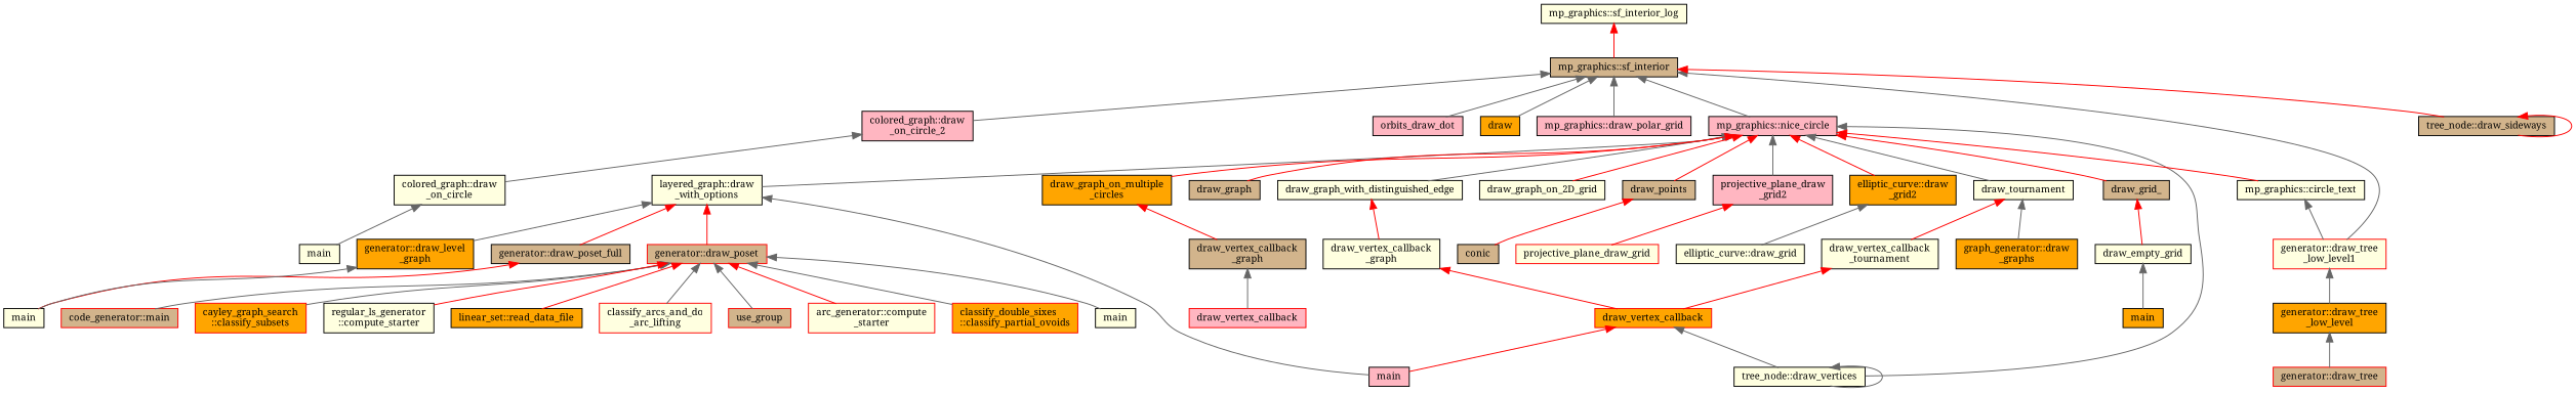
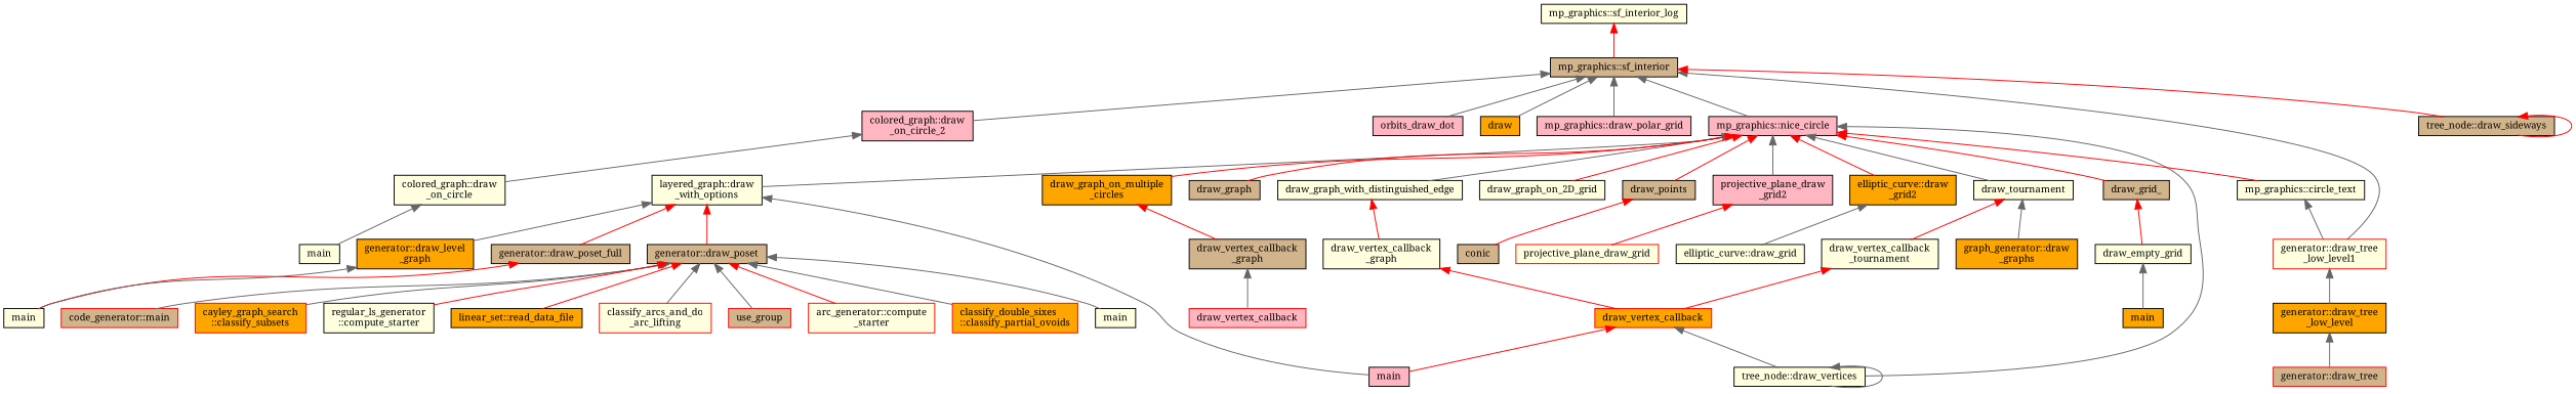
  digraph {
    fontname="Noto Serif"
    rankdir=TB
    node [color=black fillcolor=lightyellow fontname="Noto Serif" fontsize=10 shape=record style=filled]
    edge [color=gray40 dir=back fontname="Noto Serif" fontsize=10 labelfontname=Helvetica labelfontsize=10 style=solid]
    n1 [fontcolor=black height=0.2 label="mp_graphics::sf_interior_log" width=0.4]
    n2 [fillcolor=tan height=0.2 label="mp_graphics::sf_interior" width=0.4]
    n3 [fillcolor=lightpink height=0.2 label="colored_graph::draw\l_on_circle_2" width=0.4]
    n4 [fillcolor=lightpink height=0.2 label=orbits_draw_dot width=0.4]
    n5 [fillcolor=orange height=0.2 label=draw width=0.4]
    n6 [fillcolor=lightpink height=0.2 label="mp_graphics::draw_polar_grid" width=0.4]
    n7 [fillcolor=lightpink height=0.2 label="mp_graphics::nice_circle" width=0.4]
    n8 [color=red height=0.2 label="generator::draw_tree\l_low_level1" width=0.4]
    n9 [fillcolor=tan height=0.2 label="tree_node::draw_sideways" width=0.4]
    n10 [height=0.2 label="colored_graph::draw\l_on_circle" width=0.4]
    n11 [fillcolor=tan height=0.2 label=draw_points width=0.4]
    n12 [fillcolor=tan height=0.2 label=draw_grid_ width=0.4]
    n13 [height=0.2 label="layered_graph::draw\l_with_options" width=0.4]
    n14 [fillcolor=tan height=0.2 label=draw_graph width=0.4]
    n15 [height=0.2 label=draw_graph_with_distinguished_edge width=0.4]
    n16 [height=0.2 label="tree_node::draw_vertices" width=0.4]
    n17 [fillcolor=orange height=0.2 label="draw_graph_on_multiple\l_circles" width=0.4]
    n18 [height=0.2 label=draw_graph_on_2D_grid width=0.4]
    n19 [height=0.2 label=draw_tournament width=0.4]
    n20 [height=0.2 label="mp_graphics::circle_text" width=0.4]
    n21 [fillcolor=lightpink height=0.2 label="projective_plane_draw\l_grid2" width=0.4]
    n22 [fillcolor=orange height=0.2 label="elliptic_curve::draw\l_grid2" width=0.4]
    n23 [fillcolor=orange height=0.2 label="generator::draw_tree\l_low_level" width=0.4]
    n24 [height=0.2 label=main width=0.4]
    n25 [fillcolor=tan height=0.2 label=conic width=0.4]
    n26 [height=0.2 label=draw_empty_grid width=0.4]
    n27 [fillcolor=lightpink height=0.2 label=main width=0.4]
    n28 [fillcolor=tan height=0.2 label="generator::draw_poset_full" width=0.4]
-   n29 [color=red fillcolor=tan height=0.2 label="generator::draw_poset" width=0.4]
+   n29 [fillcolor=tan height=0.2 label="generator::draw_poset" width=0.4]
    n30 [fillcolor=orange height=0.2 label="generator::draw_level\l_graph" width=0.4]
    n31 [height=0.2 label="draw_vertex_callback\l_graph" width=0.4]
    n32 [fillcolor=tan height=0.2 label="draw_vertex_callback\l_graph" width=0.4]
    n33 [fillcolor=orange height=0.2 label="graph_generator::draw\l_graphs" width=0.4]
    n34 [height=0.2 label="draw_vertex_callback\l_tournament" width=0.4]
    n35 [color=red height=0.2 label=projective_plane_draw_grid width=0.4]
    n36 [height=0.2 label="elliptic_curve::draw_grid" width=0.4]
    n37 [fillcolor=orange height=0.2 label=main width=0.4]
    n38 [height=0.2 label=main width=0.4]
    n39 [height=0.2 label=main width=0.4]
    n40 [color=red fillcolor=tan height=0.2 label="code_generator::main" width=0.4]
    n41 [color=red fillcolor=orange height=0.2 label="cayley_graph_search\l::classify_subsets" width=0.4]
    n42 [height=0.2 label="regular_ls_generator\l::compute_starter" width=0.4]
    n43 [fillcolor=orange height=0.2 label="linear_set::read_data_file" width=0.4]
    n44 [color=red height=0.2 label="classify_arcs_and_do\l_arc_lifting" width=0.4]
    n45 [color=red fillcolor=tan height=0.2 label=use_group width=0.4]
    n46 [color=red height=0.2 label="arc_generator::compute\l_starter" width=0.4]
    n47 [color=red fillcolor=orange height=0.2 label="classify_double_sixes\l::classify_partial_ovoids" width=0.4]
    n48 [color=red fillcolor=orange height=0.2 label=draw_vertex_callback width=0.4]
    n49 [color=red fillcolor=lightpink height=0.2 label=draw_vertex_callback width=0.4]
    n50 [color=red fillcolor=tan height=0.2 label="generator::draw_tree" width=0.4]
    n1 -> n2 [color=red]
    n2 -> n3
    n2 -> n4
    n2 -> n5
    n2 -> n6
    n2 -> n7
    n2 -> n8
    n2 -> n9 [color=red]
    n3 -> n10
    n7 -> n11 [color=red]
    n7 -> n12 [color=red]
    n7 -> n13
    n7 -> n14 [color=red]
    n7 -> n15
    n7 -> n16
    n7 -> n17 [color=red]
    n7 -> n18 [color=red]
    n7 -> n19
    n7 -> n20 [color=red]
    n7 -> n21
    n7 -> n22 [color=red]
    n8 -> n23
    n9 -> n9 [color=red]
    n10 -> n24
    n11 -> n25 [color=red]
    n12 -> n26 [color=red]
    n13 -> n27
    n13 -> n28 [color=red]
    n13 -> n29 [color=red]
    n13 -> n30
    n15 -> n31 [color=red]
    n16 -> n16
    n17 -> n32 [color=red]
    n19 -> n33
    n19 -> n34 [color=red]
    n20 -> n8
    n21 -> n35 [color=red]
    n22 -> n36
    n23 -> n50
    n26 -> n37
    n28 -> n38 [color=red]
    n29 -> n39
    n29 -> n40
    n29 -> n41
    n29 -> n42 [color=red]
    n29 -> n43 [color=red]
    n29 -> n44
    n29 -> n45
    n29 -> n46 [color=red]
    n29 -> n47
    n30 -> n38
    n31 -> n48 [color=red]
    n32 -> n49
    n34 -> n48 [color=red]
    n48 -> n16
    n48 -> n27 [color=red]
  }
